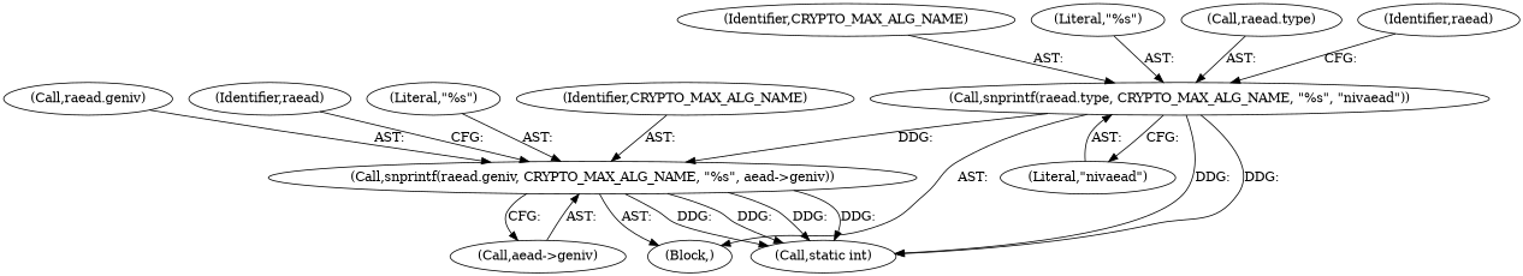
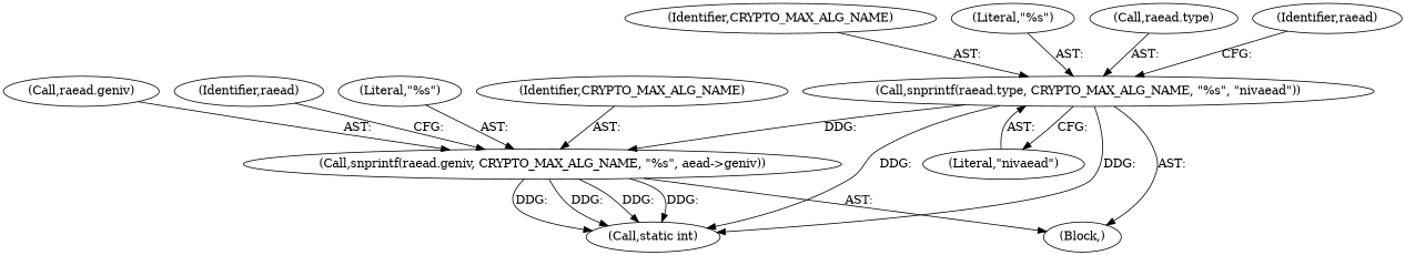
  digraph {
    n1 [label="(Call,snprintf(raead.type, CRYPTO_MAX_ALG_NAME, \"%s\", \"nivaead\"))"]
    n2 [label="(Call,snprintf(raead.geniv, CRYPTO_MAX_ALG_NAME, \"%s\", aead->geniv))"]
    n3 [label="(Block,)"]
    n4 [label="(Call,static int)"]
    n5 [label="(Literal,\"nivaead\")"]
-   n6 [label="(Call,aead->geniv)"]
    n7 [label="(Identifier,CRYPTO_MAX_ALG_NAME)"]
    n8 [label="(Call,raead.geniv)"]
    n9 [label="(Identifier,raead)"]
    n10 [label="(Literal,\"%s\")"]
    n11 [label="(Call,raead.type)"]
    n12 [label="(Literal,\"%s\")"]
    n13 [label="(Identifier,CRYPTO_MAX_ALG_NAME)"]
    n14 [label="(Identifier,raead)"]
    n1 -> n2 [label="DDG: "]
    n1 -> n3 [label="AST: "]
    n1 -> n4 [label="DDG: "]
    n1 -> n4 [label="DDG: "]
    n1 -> n5 [label="CFG: "]
    n2 -> n3 [label="AST: "]
    n2 -> n4 [label="DDG: "]
    n2 -> n4 [label="DDG: "]
    n2 -> n4 [label="DDG: "]
    n2 -> n4 [label="DDG: "]
-   n2 -> n6 [label="CFG: "]
    n5 -> n1 [label="AST: "]
-   n6 -> n2 [label="AST: "]
    n7 -> n1 [label="AST: "]
    n8 -> n2 [label="AST: "]
    n9 -> n2 [label="CFG: "]
    n10 -> n1 [label="AST: "]
    n11 -> n1 [label="AST: "]
    n12 -> n2 [label="AST: "]
    n13 -> n2 [label="AST: "]
    n14 -> n1 [label="CFG: "]
  }
